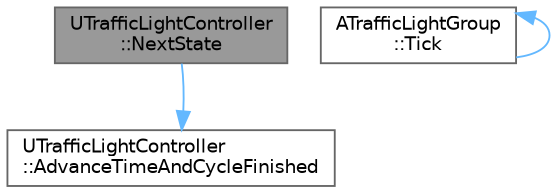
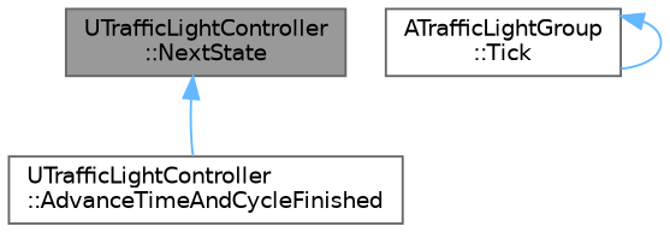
  digraph {
    rankdir=TB
    node [color=grey40 fillcolor=white fontname=Helvetica fontsize=10 shape=box style=filled]
    edge [color=steelblue1 dir=back fontname=Helvetica fontsize=10 labelfontname=Helvetica labelfontsize=10 style=solid]
    n1 [color=gray40 fillcolor=grey60 fontcolor=black height=0.2 label="UTrafficLightController\l::NextState" width=0.4]
    n2 [height=0.2 label="UTrafficLightController\l::AdvanceTimeAndCycleFinished" width=0.4]
    n3 [height=0.2 label="ATrafficLightGroup\l::Tick" width=0.4]
-   n2 -> n1
+   n1 -> n2
    n3 -> n3
  }
